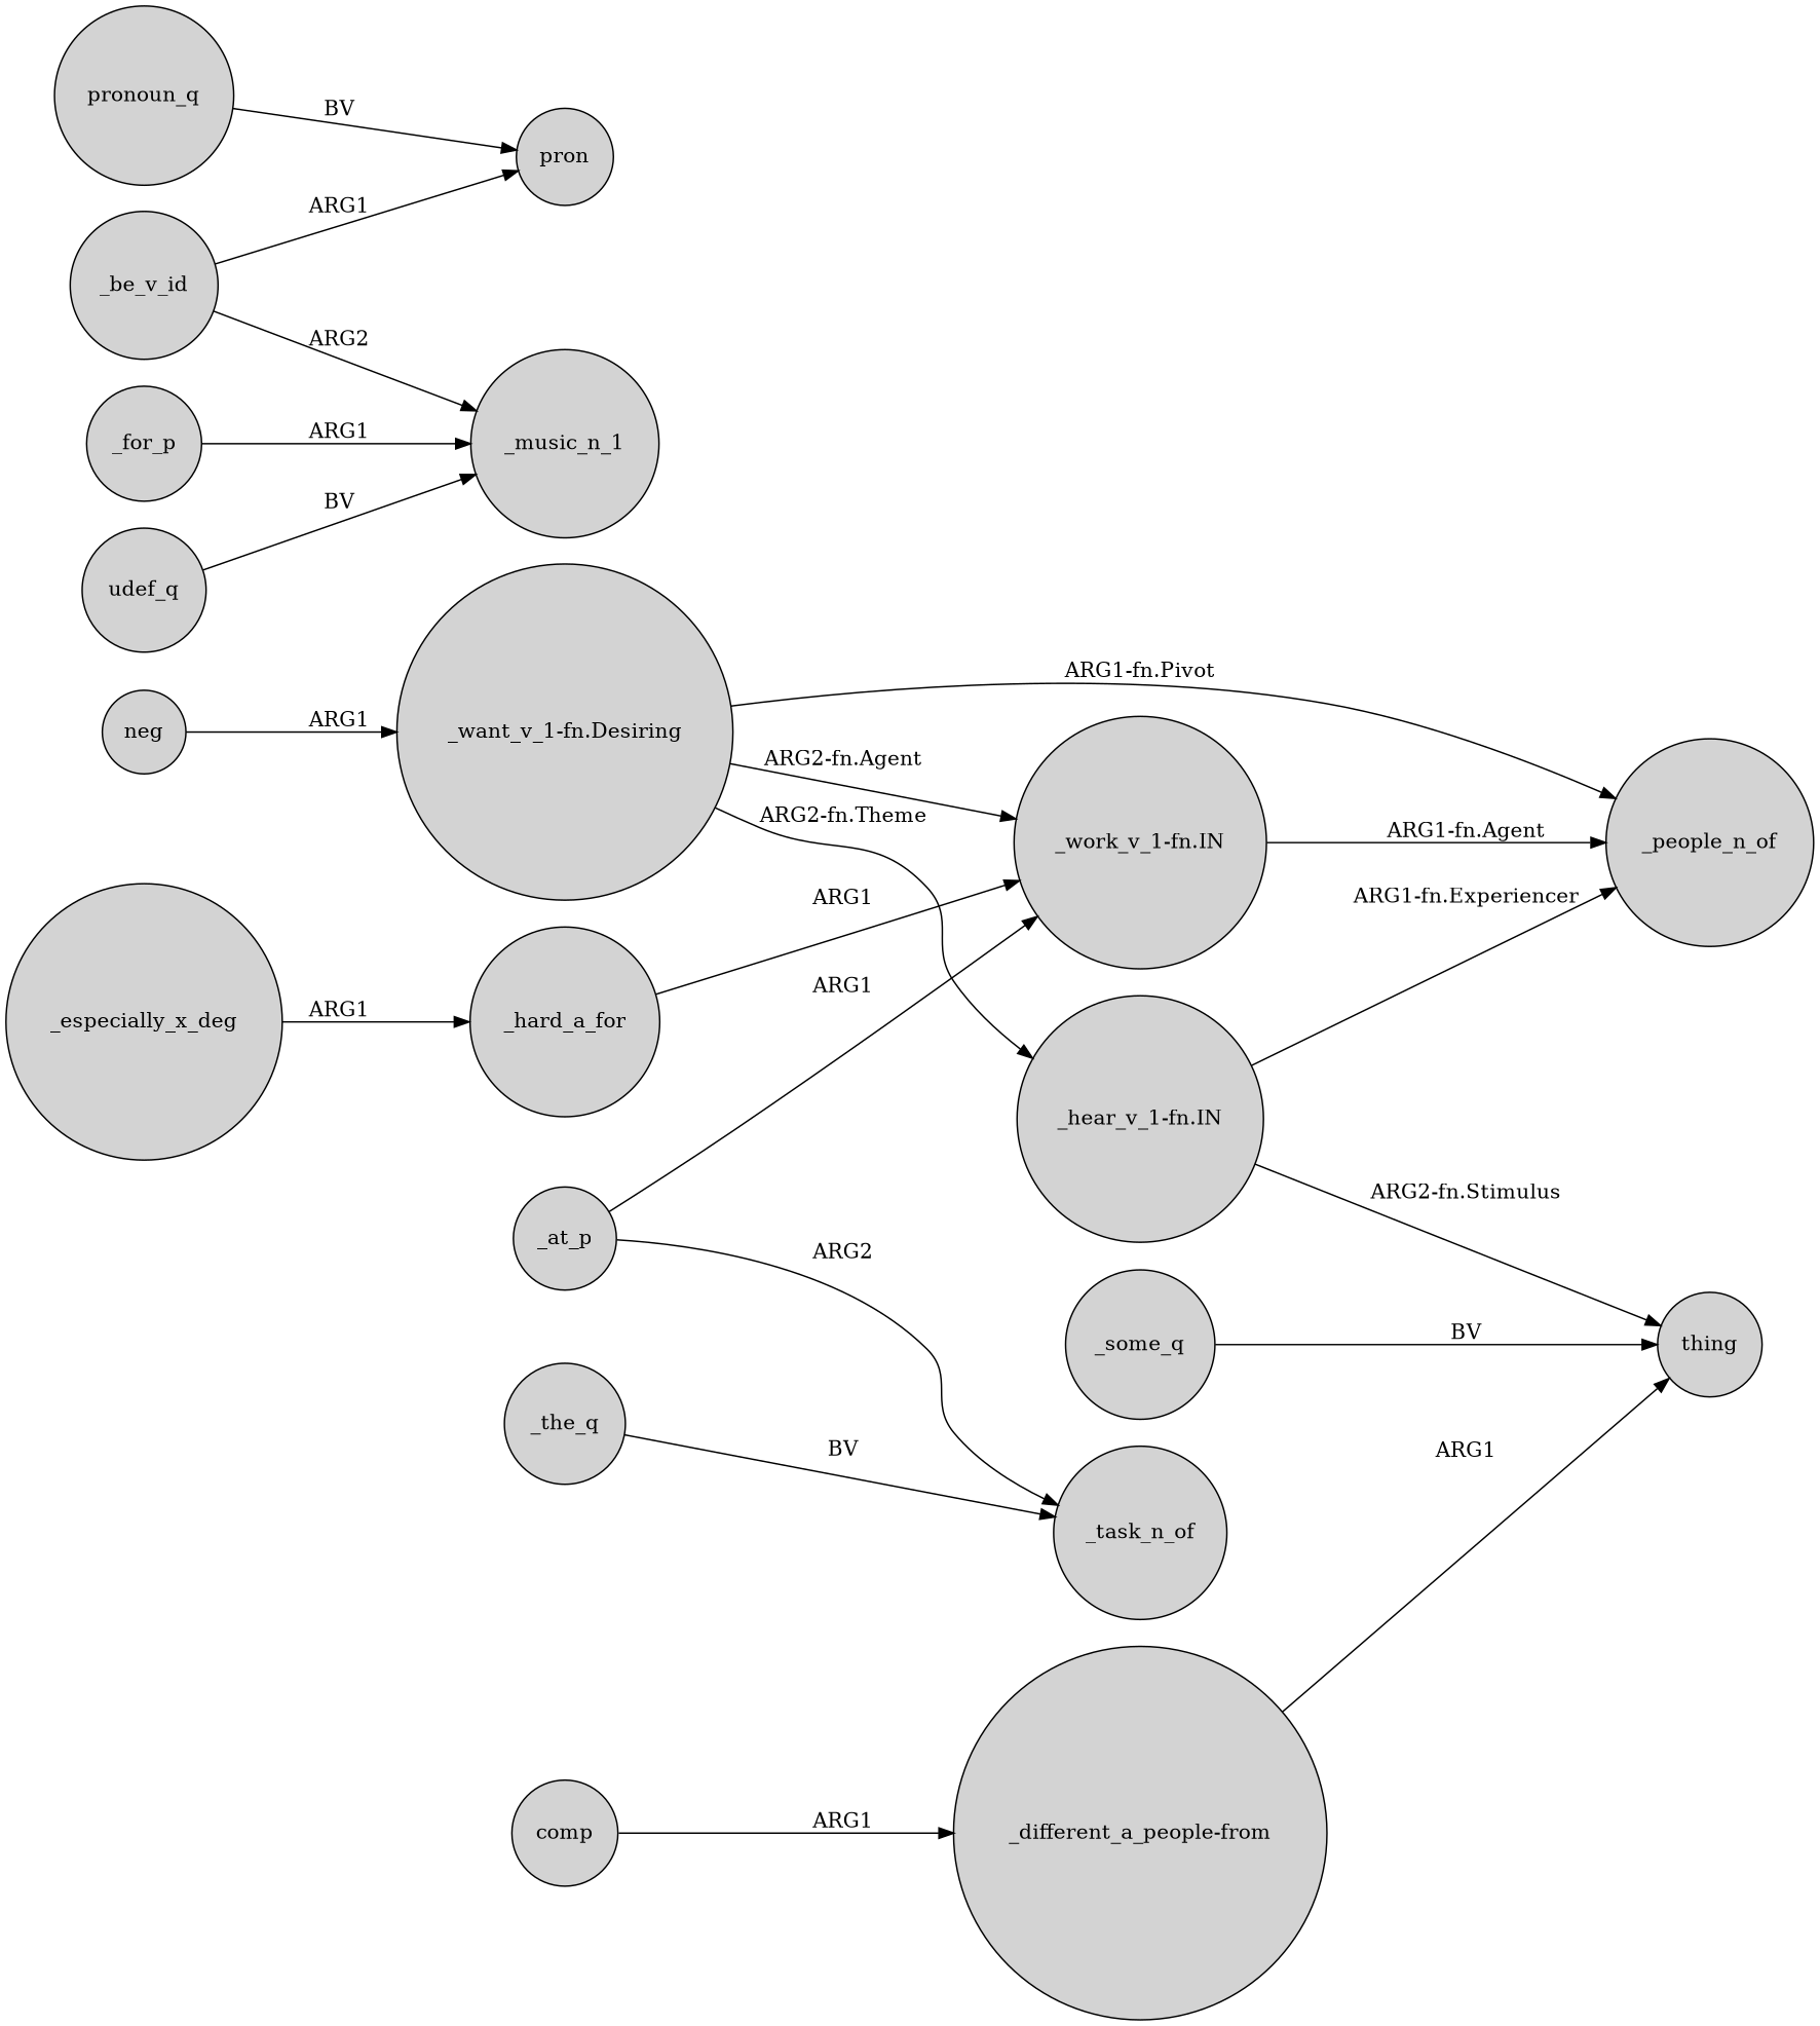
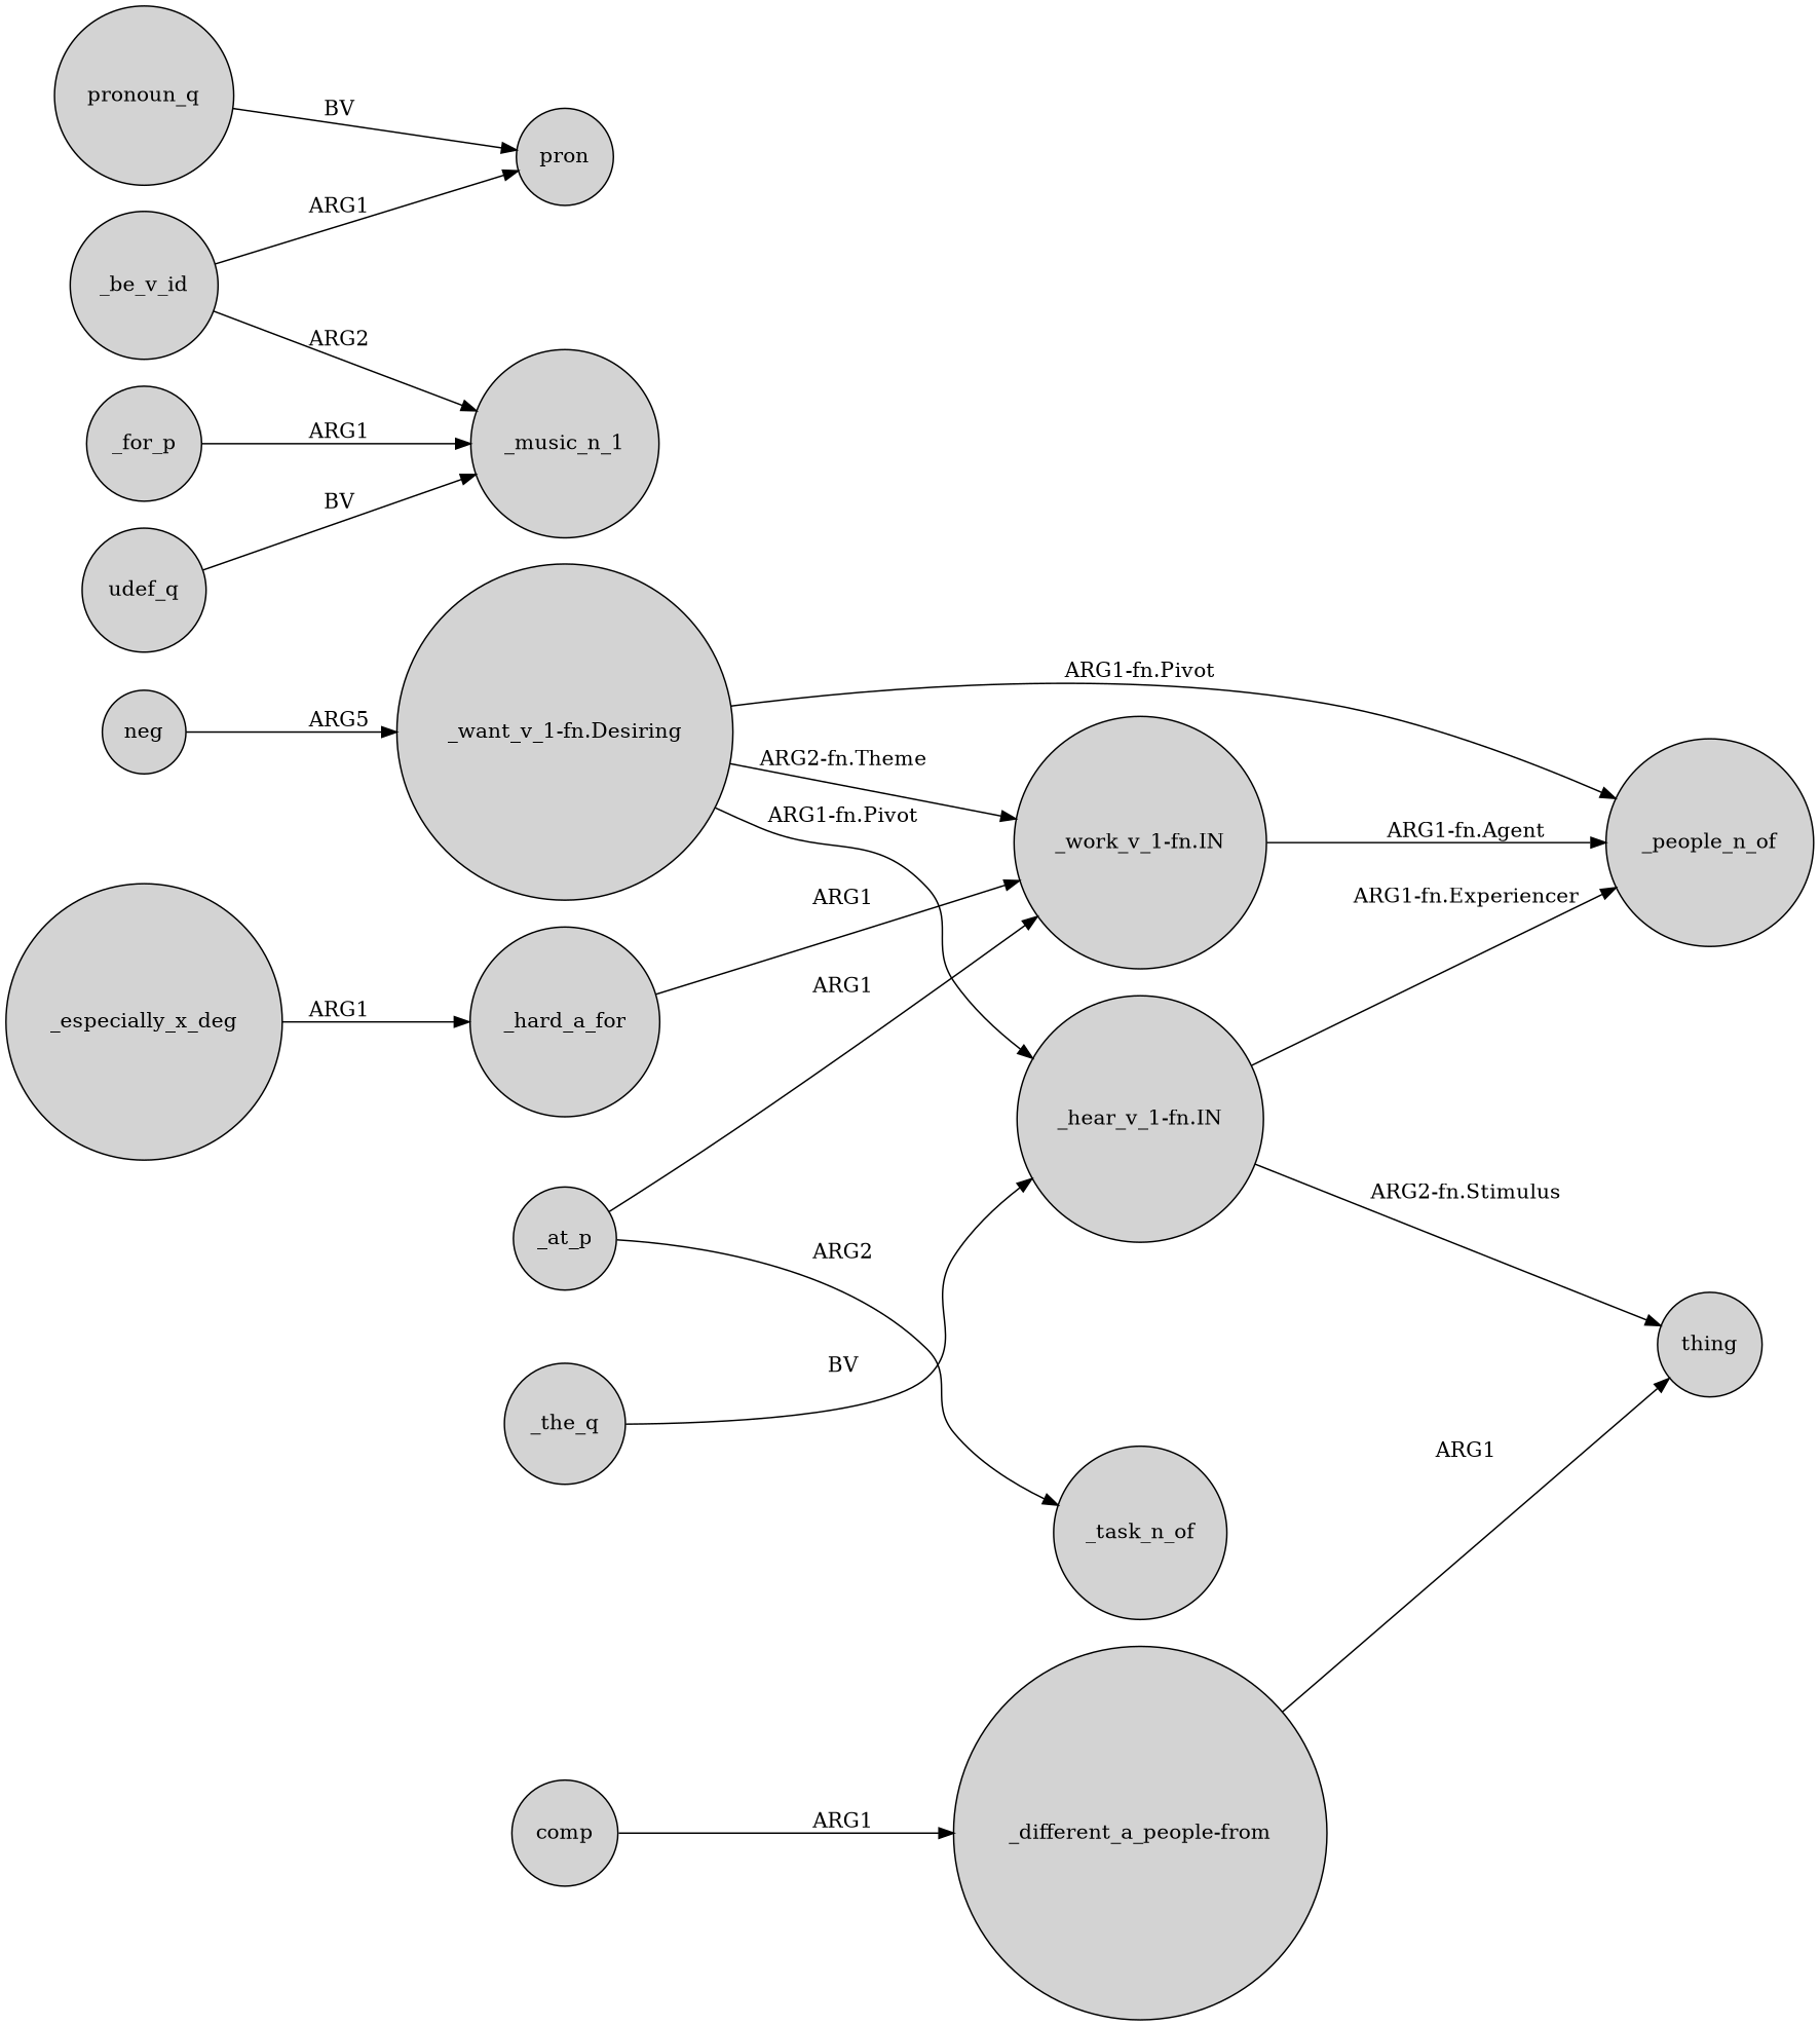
  digraph {
    rankdir=LR
    node [shape=circle style=filled]
    "_want_v_1-fn.Desiring"
    "_work_v_1-fn.IN"
    _people_n_of
    "_hear_v_1-fn.IN"
    thing
-   _some_q
    n7 [label="_different_a_people-from"]
    _especially_x_deg
    _hard_a_for
    _at_p
    _task_n_of
    _the_q
    _be_v_id
    pron
    _music_n_1
    _for_p
    udef_q
    pronoun_q
    comp
    neg
-   "_want_v_1-fn.Desiring" -> "_work_v_1-fn.IN" [label="ARG2-fn.Agent"]
+   "_want_v_1-fn.Desiring" -> "_work_v_1-fn.IN" [label="ARG2-fn.Theme"]
    "_want_v_1-fn.Desiring" -> _people_n_of [label="ARG1-fn.Pivot"]
-   "_want_v_1-fn.Desiring" -> "_hear_v_1-fn.IN" [label="ARG2-fn.Theme"]
+   "_want_v_1-fn.Desiring" -> "_hear_v_1-fn.IN" [label="ARG1-fn.Pivot"]
    "_work_v_1-fn.IN" -> _people_n_of [label="ARG1-fn.Agent"]
    "_hear_v_1-fn.IN" -> _people_n_of [label="ARG1-fn.Experiencer"]
    "_hear_v_1-fn.IN" -> thing [label="ARG2-fn.Stimulus"]
-   _some_q -> thing [label=BV]
    n7 -> thing [label=ARG1]
    _especially_x_deg -> _hard_a_for [label=ARG1]
    _hard_a_for -> "_work_v_1-fn.IN" [label=ARG1]
    _at_p -> "_work_v_1-fn.IN" [label=ARG1]
    _at_p -> _task_n_of [label=ARG2]
-   _the_q -> _task_n_of [label=BV]
+   _the_q -> "_hear_v_1-fn.IN" [label=BV]
    _be_v_id -> pron [label=ARG1]
    _be_v_id -> _music_n_1 [label=ARG2]
    _for_p -> _music_n_1 [label=ARG1]
    udef_q -> _music_n_1 [label=BV]
    pronoun_q -> pron [label=BV]
    comp -> n7 [label=ARG1]
-   neg -> "_want_v_1-fn.Desiring" [label=ARG1]
+   neg -> "_want_v_1-fn.Desiring" [label=ARG5]
  }
